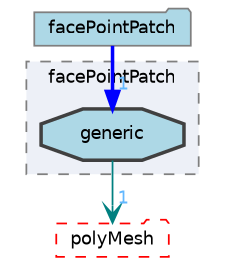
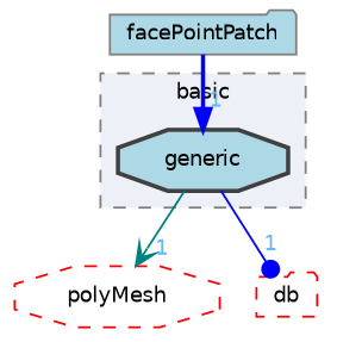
  digraph {
    compound=true
    node [color=red fillcolor=lightblue fontname=Helvetica fontsize=10 shape=octagon style="filled,dashed"]
    edge [color=blue fontcolor=steelblue1 fontname=Helvetica fontsize=10 headlabel=1 labeldistance=1.5 labelfontname=Helvetica labelfontsize=10 style=solid]
    n1 [color=grey25 height=0.2 label=generic style="filled,bold" width=0.4]
-   n2 [fillcolor=white height=0.2 label=polyMesh shape=folder width=0.4]
+   n2 [fillcolor=white height=0.2 label=polyMesh width=0.4]
+   n3 [fillcolor=white height=0.2 label=db shape=folder width=0.4]
    n4 [color=grey50 height=0.2 label=facePointPatch shape=folder style=filled width=0.4]
    subgraph cluster_1 {
      bgcolor="#edf0f7"
      fontname=Helvetica
      fontsize=10
-     label=facePointPatch
+     label=basic
      pencolor=grey50
      style="filled,dashed"
      n1
    }
    n1 -> n2 [arrowhead=vee color=teal]
+   n1 -> n3 [arrowhead=dot]
    n4 -> n1 [arrowhead=normal style=bold]
  }
